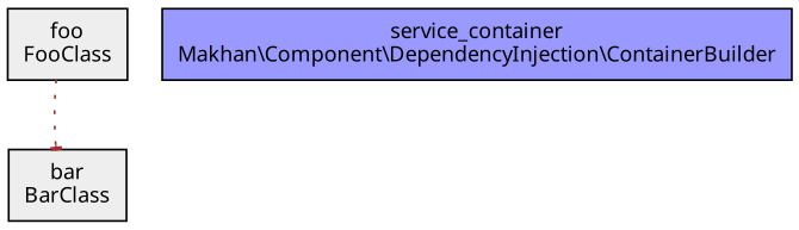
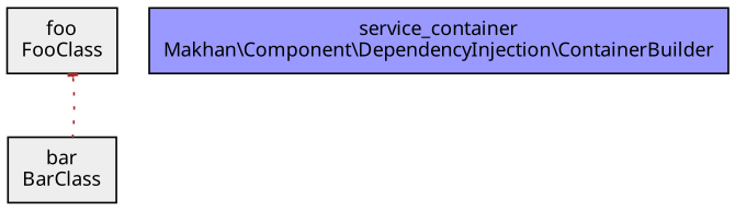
  digraph {
    fontname="Noto Sans"
    node [fillcolor="#eeeeee" fontname="Noto Sans" fontsize=11 shape=record style=filled]
    n1 [label="foo\nFooClass\n"]
    n2 [label="bar\nBarClass\n"]
    n3 [fillcolor="#9999ff" label="service_container\nMakhan\\Component\\DependencyInjection\\ContainerBuilder\n"]
-   n1 -> n2 [arrowhead=tee arrowsize=0.5 color=brown fontname="Noto Sans" fontsize=9 style=dotted]
+   n2 -> n1 [arrowhead=tee arrowsize=0.5 color=brown fontname="Noto Sans" fontsize=9 style=dotted]
  }
